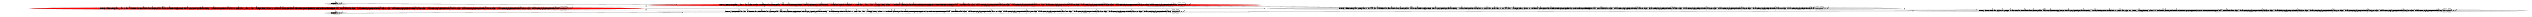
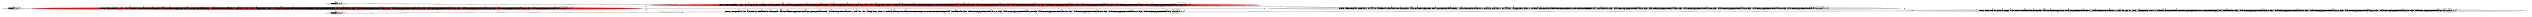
  digraph {
    rankdir=LR
    node [fillcolor=lightgray shape=ellipse style=filled]
    edge [style=bold]
    n1 [label="testQuery(\"SELECT CONCAt(dim1, CONCAt(dim2,'x'), m2, 9999, dim1) as dimX FROM foo\",ImmutableList.of(newScanQueryBuilder().dataSource(CalciteTests.DATASOURCE1).intervals(querySegmentSpec(Filtration.eternity())).virtualColumns(expressionVirtualColumn(\"v0\",\"concat(\"dim1\",concat(\"dim2\",'x'),\"m2\",9999,\"dim1\")\",ValueType.STRING)).columns(\"v0\").resultFormat(ScanQuery.ResultFormat.RESULT_FORMAT_COMPACTED_LIST).context(QUERY_CONTEXT_DEFAULT).build()),ImmutableList.of(new Object((((edu.fdu.CPPDG.tinypdg.pe.ExpressionInfo@9d1fbb,new Object((((edu.fdu.CPPDG.tinypdg.pe.ExpressionInfo@9d1fbf,new Object((((edu.fdu.CPPDG.tinypdg.pe.ExpressionInfo@9d1fc8,new Object((((edu.fdu.CPPDG.tinypdg.pe.ExpressionInfo@9d1fcc,new Object((((edu.fdu.CPPDG.tinypdg.pe.ExpressionInfo@9d1fd0,new Object((((edu.fdu.CPPDG.tinypdg.pe.ExpressionInfo@9d1fd4))@@@16@@@['1', '1', '0']"]
    n2 [label="testQuery(\"SELECT textcat(dim1, CAST(m2 as VARCHAR)) as dimX FROM foo\",ImmutableList.of(newScanQueryBuilder().dataSource(CalciteTests.DATASOURCE1).intervals(querySegmentSpec(Filtration.eternity())).virtualColumns(expressionVirtualColumn(\"v0\",\"concat(\"dim1\",CAST(\"m2\", 'STRING'))\",ValueType.STRING)).columns(\"v0\").resultFormat(ScanQuery.ResultFormat.RESULT_FORMAT_COMPACTED_LIST).context(QUERY_CONTEXT_DEFAULT).build()),ImmutableList.of(new Object((((edu.fdu.CPPDG.tinypdg.pe.ExpressionInfo@9d2059,new Object((((edu.fdu.CPPDG.tinypdg.pe.ExpressionInfo@9d205d,new Object((((edu.fdu.CPPDG.tinypdg.pe.ExpressionInfo@9d2061,new Object((((edu.fdu.CPPDG.tinypdg.pe.ExpressionInfo@9d2065,new Object((((edu.fdu.CPPDG.tinypdg.pe.ExpressionInfo@9d2069,new Object((((edu.fdu.CPPDG.tinypdg.pe.ExpressionInfo@9d206d))@@@16@@@['0', '0', '1']"]
    n3 [fillcolor=red label="testQuery(\"SELECT CONCAt(dim1, '-', dim1, '_', dim1) as dimX FROM foo\",ImmutableList.of(newScanQueryBuilder().dataSource(CalciteTests.DATASOURCE1).intervals(querySegmentSpec(Filtration.eternity())).virtualColumns(expressionVirtualColumn(\"v0\",\"concat(\"dim1\",'-',\"dim1\",'_',\"dim1\")\",ValueType.STRING)).columns(\"v0\").resultFormat(ScanQuery.ResultFormat.RESULT_FORMAT_COMPACTED_LIST).context(QUERY_CONTEXT_DEFAULT).build()),ImmutableList.of(new Object((((edu.fdu.CPPDG.tinypdg.pe.ExpressionInfo@9d1ed5,new Object((((edu.fdu.CPPDG.tinypdg.pe.ExpressionInfo@9d1ed9,new Object((((edu.fdu.CPPDG.tinypdg.pe.ExpressionInfo@9d1edd,new Object((((edu.fdu.CPPDG.tinypdg.pe.ExpressionInfo@9d1ee1,new Object((((edu.fdu.CPPDG.tinypdg.pe.ExpressionInfo@9d1ee5,new Object((((edu.fdu.CPPDG.tinypdg.pe.ExpressionInfo@9d1ee9))@@@3@@@['1', '0', '0']"]
    n4 [fillcolor=red label="testQuery(\"SELECT CONCAT(dim1, '-', dim1, '_', dim1) as dimX FROM foo\",ImmutableList.of(newScanQueryBuilder().dataSource(CalciteTests.DATASOURCE1).intervals(querySegmentSpec(Filtration.eternity())).virtualColumns(expressionVirtualColumn(\"v0\",\"concat(\"dim1\",'-',\"dim1\",'_',\"dim1\")\",ValueType.STRING)).columns(\"v0\").resultFormat(ScanQuery.ResultFormat.RESULT_FORMAT_COMPACTED_LIST).context(QUERY_CONTEXT_DEFAULT).build()),ImmutableList.of(new Object((((edu.fdu.CPPDG.tinypdg.pe.ExpressionInfo@9d1f73,new Object((((edu.fdu.CPPDG.tinypdg.pe.ExpressionInfo@9d1f77,new Object((((edu.fdu.CPPDG.tinypdg.pe.ExpressionInfo@9d1f7b,new Object((((edu.fdu.CPPDG.tinypdg.pe.ExpressionInfo@9d1f7f,new Object((((edu.fdu.CPPDG.tinypdg.pe.ExpressionInfo@9d1f83,new Object((((edu.fdu.CPPDG.tinypdg.pe.ExpressionInfo@9d1f87))@@@3@@@['0', '1', '0']"]
    n5 [fillcolor=white label="testQuery(\"SELECT textcat(dim1, dim1) as dimX FROM foo\",ImmutableList.of(newScanQueryBuilder().dataSource(CalciteTests.DATASOURCE1).intervals(querySegmentSpec(Filtration.eternity())).virtualColumns(expressionVirtualColumn(\"v0\",\"concat(\"dim1\",\"dim1\")\",ValueType.STRING)).columns(\"v0\").resultFormat(ScanQuery.ResultFormat.RESULT_FORMAT_COMPACTED_LIST).context(QUERY_CONTEXT_DEFAULT).build()),ImmutableList.of(new Object((((edu.fdu.CPPDG.tinypdg.pe.ExpressionInfo@9d2011,new Object((((edu.fdu.CPPDG.tinypdg.pe.ExpressionInfo@9d2015,new Object((((edu.fdu.CPPDG.tinypdg.pe.ExpressionInfo@9d2019,new Object((((edu.fdu.CPPDG.tinypdg.pe.ExpressionInfo@9d201d,new Object((((edu.fdu.CPPDG.tinypdg.pe.ExpressionInfo@9d2021,new Object((((edu.fdu.CPPDG.tinypdg.pe.ExpressionInfo@9d2025))@@@3@@@['0', '0', '1']"]
    n6 [label="testTextcat['0', '0', '1']" shape=diamond]
+   n7 [label="testConcat['1', '0', '0']" shape=diamond]
    n8 [label="testConcat['0', '1', '0']" shape=diamond]
    n1 -> n2 [label=0 style=dashed]
    n3 -> n1
    n3 -> n4 [label=0 style=dashed]
    n3 -> n5 [label=0 style=dashed]
    n4 -> n1
    n5 -> n2
    n6 -> n5
+   n7 -> n3
    n8 -> n4
  }
